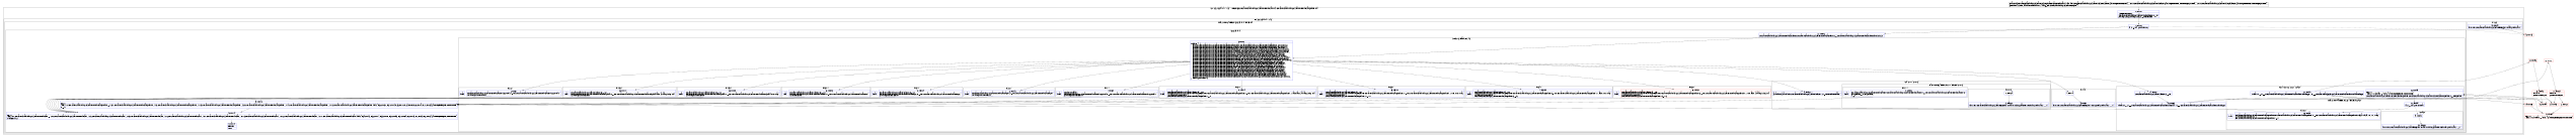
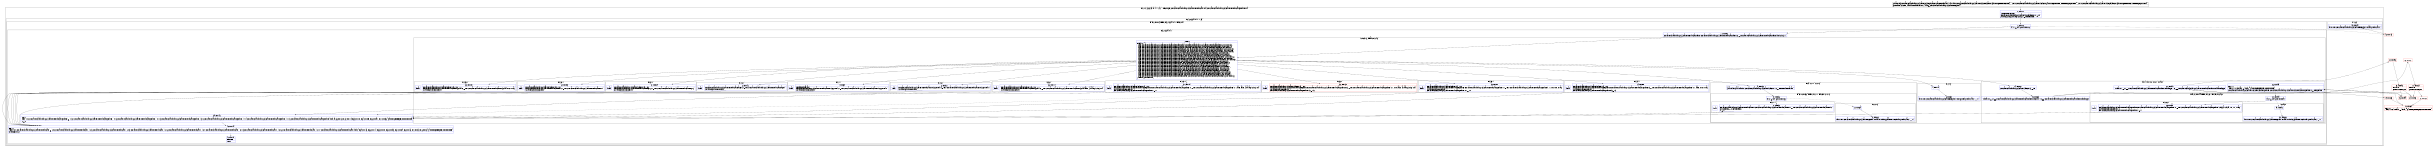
  digraph {
    node [color=blue shape=record]
    n1 [color=red label="{38\:\ 0x0130|com.caverock.androidsvg.CSSParser.Selector r3 = r20\lcom.caverock.androidsvg.CSSParser$PseudoClassAnPlusB com.caverock.androidsvg.CSSParser.PseudoClassAnPlusB r13 = new com.caverock.androidsvg.CSSParser.PseudoClassAnPlusB(0, 1, true, false, (java.lang.String) null)\lr20.addedAttributeOrPseudo()\lcom.caverock.androidsvg.CSSParser$PseudoClassAnPlusB r13 = r13\l}"]
    n2 [label="{|break\l}"]
    n3 [label="{37\:\ 0x011f|com.caverock.androidsvg.CSSParser.Selector r3 = r20\lcom.caverock.androidsvg.CSSParser$PseudoClassAnPlusB com.caverock.androidsvg.CSSParser.PseudoClassAnPlusB r7 = new com.caverock.androidsvg.CSSParser.PseudoClassAnPlusB(0, 1, false, false, (java.lang.String) null)\lr20.addedAttributeOrPseudo()\lcom.caverock.androidsvg.CSSParser$PseudoClassAnPlusB r7 = r7\l}"]
    n4 [label="{|break\l}"]
    n5 [label="{36\:\ 0x0114|com.caverock.androidsvg.CSSParser.Selector r3 = r20\lcom.caverock.androidsvg.CSSParser$PseudoClassOnlyChild r2 = new com.caverock.androidsvg.CSSParser.PseudoClassOnlyChild(false, (java.lang.String) null)\lr20.addedAttributeOrPseudo()\l}"]
    n6 [label="{|break\l}"]
    n7 [label="{35\:\ 0x0100|com.caverock.androidsvg.CSSParser.Selector r3 = r20\lcom.caverock.androidsvg.CSSParser$PseudoClassAnPlusB com.caverock.androidsvg.CSSParser.PseudoClassAnPlusB r11 = new com.caverock.androidsvg.CSSParser.PseudoClassAnPlusB(0, 1, true, true, r0.tag)\lr20.addedAttributeOrPseudo()\lcom.caverock.androidsvg.CSSParser$PseudoClassAnPlusB r11 = r11\l}"]
    n8 [label="{|break\l}"]
    n9 [label="{34\:\ 0x00ee|com.caverock.androidsvg.CSSParser.Selector r3 = r20\lcom.caverock.androidsvg.CSSParser$PseudoClassAnPlusB com.caverock.androidsvg.CSSParser.PseudoClassAnPlusB r5 = new com.caverock.androidsvg.CSSParser.PseudoClassAnPlusB(0, 1, false, true, r0.tag)\lr20.addedAttributeOrPseudo()\lcom.caverock.androidsvg.CSSParser$PseudoClassAnPlusB r5 = r5\l}"]
    n10 [label="{|break\l}"]
    n11 [label="{33\:\ 0x00e1|com.caverock.androidsvg.CSSParser.Selector r3 = r20\lcom.caverock.androidsvg.CSSParser$PseudoClassOnlyChild r2 = new com.caverock.androidsvg.CSSParser.PseudoClassOnlyChild(true, r0.tag)\lr20.addedAttributeOrPseudo()\l}"]
    n12 [label="{|break\l}"]
-   n13 [label="{32\:\ 0x00d5|com.caverock.androidsvg.CSSParser.Selector r3 = r20\lcom.caverock.androidsvg.CSSParser$PseudoClassRoot r2 = new com.caverock.androidsvg.CSSParser.PseudoClassRoot()\lr20.indeterminate()\l}"]
+   n13 [label="{32\:\ 0x00d5|com.caverock.androidsvg.CSSParser.Selector r3 = r20\lcom.caverock.androidsvg.CSSParser$PseudoClassRoot r2 = new com.caverock.androidsvg.CSSParser.PseudoClassRoot()\lr20.addedAttributeOrPseudo()\l}"]
    n14 [label="{|break\l}"]
    n15 [label="{31\:\ 0x00c9|com.caverock.androidsvg.CSSParser.Selector r3 = r20\lcom.caverock.androidsvg.CSSParser$PseudoClassEmpty r2 = new com.caverock.androidsvg.CSSParser.PseudoClassEmpty()\lr20.addedAttributeOrPseudo()\l}"]
    n16 [label="{|break\l}"]
    n17 [label="{28\:\ 0x00a1|com.caverock.androidsvg.CSSParser$PseudoClassAnPlusB com.caverock.androidsvg.CSSParser.PseudoClassAnPlusB r7 = new com.caverock.androidsvg.CSSParser.PseudoClassAnPlusB(r2.f83a, r2.f84b, r10, r11, r0.tag)\lr20.addedAttributeOrPseudo()\lcom.caverock.androidsvg.CSSParser$PseudoClassAnPlusB r7 = r7\l}"]
    n18 [label="{|break\l}"]
    n19 [label="{29\:\ 0x00b2}"]
    n20 [label="{30\:\ 0x00c8|throw new com.caverock.androidsvg.CSSParseException(\"Invalid or missing parameter section for pseudo class: \" + r1)\l}"]
    n21 [label="{27\:\ 0x009f|if (r2 != null) goto L_0x00a1\l}"]
    n22 [label="{14\:\ 0x0081|com.caverock.androidsvg.CSSParser.Selector r3 = r20\l}"]
    n23 [label="{15\:\ 0x0085|boolean r10 = r2 == com.caverock.androidsvg.CSSParser.PseudoClassIdents.nth_child \|\| r2 == com.caverock.androidsvg.CSSParser.PseudoClassIdents.nth_of_type\l}"]
    n24 [label="{21\:\ 0x0091|boolean r11 = r2 == com.caverock.androidsvg.CSSParser.PseudoClassIdents.nth_of_type \|\| r2 == com.caverock.androidsvg.CSSParser.PseudoClassIdents.nth_last_of_type\l}"]
    n25 [label="{26\:\ 0x009b|PHI: r11 \l  PHI: (r11v2 boolean) =  binds: [] A[DONT_GENERATE, DONT_INLINE]\l|com.caverock.androidsvg.CSSParser$CSSTextScanner$AnPlusB com.caverock.androidsvg.CSSParser.CSSTextScanner.AnPlusB r2 = nextAnPlusB()\l}"]
    n26 [label="{11\:\ 0x0058|com.caverock.androidsvg.CSSParser$PseudoClassNot com.caverock.androidsvg.CSSParser.PseudoClassNot r1 = new com.caverock.androidsvg.CSSParser.PseudoClassNot(r2)\lr20.specificity = r1.getSpecificity()\lr1 = r1\l}"]
    n27 [label="{|break\l}"]
    n28 [label="{12\:\ 0x006a}"]
    n29 [label="{13\:\ 0x0080|throw new com.caverock.androidsvg.CSSParseException(\"Invalid or missing parameter section for pseudo class: \" + r1)\l}"]
+   n30 [label="{10\:\ 0x0056|if (r2 != null) goto L_0x0058\l}"]
    n31 [label="{9\:\ 0x0052|java.util.List java.util.List\<com.caverock.androidsvg.CSSParser.Selector\> r2 = nextPseudoNotParam()\l}"]
    n32 [label="{8\:\ 0x0048|com.caverock.androidsvg.CSSParser$PseudoClassTarget r2 = new com.caverock.androidsvg.CSSParser.PseudoClassTarget()\lr20.addedAttributeOrPseudo()\l}"]
    n33 [label="{|break\l}"]
    n34 [label="{7\:\ 0x003b|nextIdentListParam()\lcom.caverock.androidsvg.CSSParser$PseudoClassNotSupported r2 = new com.caverock.androidsvg.CSSParser.PseudoClassNotSupported(r1)\lr20.addedAttributeOrPseudo()\l}"]
    n35 [label="{|break\l}"]
    n36 [label="{6\:\ 0x0031|com.caverock.androidsvg.CSSParser$PseudoClassNotSupported r2 = new com.caverock.androidsvg.CSSParser.PseudoClassNotSupported(r1)\lr20.addedAttributeOrPseudo()\l}"]
    n37 [label="{|break\l}"]
    n38 [label="{4\:\ 0x001a}"]
    n39 [label="{5\:\ 0x0030|throw new com.caverock.androidsvg.CSSParseException(\"Unsupported pseudo class: \" + r1)\l}"]
    n40 [label="{3\:\ 0x0017|switch(r2) \{\l    case com.caverock.androidsvg.CSSParser.PseudoClassIdents.first_child :com.caverock.androidsvg.CSSParser$PseudoClassIdents: goto L_0x0130;\l    case com.caverock.androidsvg.CSSParser.PseudoClassIdents.last_child :com.caverock.androidsvg.CSSParser$PseudoClassIdents: goto L_0x011f;\l    case com.caverock.androidsvg.CSSParser.PseudoClassIdents.only_child :com.caverock.androidsvg.CSSParser$PseudoClassIdents: goto L_0x0114;\l    case com.caverock.androidsvg.CSSParser.PseudoClassIdents.first_of_type :com.caverock.androidsvg.CSSParser$PseudoClassIdents: goto L_0x0100;\l    case com.caverock.androidsvg.CSSParser.PseudoClassIdents.last_of_type :com.caverock.androidsvg.CSSParser$PseudoClassIdents: goto L_0x00ee;\l    case com.caverock.androidsvg.CSSParser.PseudoClassIdents.only_of_type :com.caverock.androidsvg.CSSParser$PseudoClassIdents: goto L_0x00e1;\l    case com.caverock.androidsvg.CSSParser.PseudoClassIdents.root :com.caverock.androidsvg.CSSParser$PseudoClassIdents: goto L_0x00d5;\l    case com.caverock.androidsvg.CSSParser.PseudoClassIdents.empty :com.caverock.androidsvg.CSSParser$PseudoClassIdents: goto L_0x00c9;\l    case com.caverock.androidsvg.CSSParser.PseudoClassIdents.nth_child :com.caverock.androidsvg.CSSParser$PseudoClassIdents: goto L_0x0081;\l    case com.caverock.androidsvg.CSSParser.PseudoClassIdents.nth_last_child :com.caverock.androidsvg.CSSParser$PseudoClassIdents: goto L_0x0081;\l    case com.caverock.androidsvg.CSSParser.PseudoClassIdents.nth_of_type :com.caverock.androidsvg.CSSParser$PseudoClassIdents: goto L_0x0081;\l    case com.caverock.androidsvg.CSSParser.PseudoClassIdents.nth_last_of_type :com.caverock.androidsvg.CSSParser$PseudoClassIdents: goto L_0x0081;\l    case com.caverock.androidsvg.CSSParser.PseudoClassIdents.not :com.caverock.androidsvg.CSSParser$PseudoClassIdents: goto L_0x0052;\l    case com.caverock.androidsvg.CSSParser.PseudoClassIdents.target :com.caverock.androidsvg.CSSParser$PseudoClassIdents: goto L_0x0048;\l    case com.caverock.androidsvg.CSSParser.PseudoClassIdents.lang :com.caverock.androidsvg.CSSParser$PseudoClassIdents: goto L_0x003b;\l    case com.caverock.androidsvg.CSSParser.PseudoClassIdents.link :com.caverock.androidsvg.CSSParser$PseudoClassIdents: goto L_0x0031;\l    case com.caverock.androidsvg.CSSParser.PseudoClassIdents.visited :com.caverock.androidsvg.CSSParser$PseudoClassIdents: goto L_0x0031;\l    case com.caverock.androidsvg.CSSParser.PseudoClassIdents.hover :com.caverock.androidsvg.CSSParser$PseudoClassIdents: goto L_0x0031;\l    case com.caverock.androidsvg.CSSParser.PseudoClassIdents.active :com.caverock.androidsvg.CSSParser$PseudoClassIdents: goto L_0x0031;\l    case com.caverock.androidsvg.CSSParser.PseudoClassIdents.focus :com.caverock.androidsvg.CSSParser$PseudoClassIdents: goto L_0x0031;\l    case com.caverock.androidsvg.CSSParser.PseudoClassIdents.enabled :com.caverock.androidsvg.CSSParser$PseudoClassIdents: goto L_0x0031;\l    case com.caverock.androidsvg.CSSParser.PseudoClassIdents.disabled :com.caverock.androidsvg.CSSParser$PseudoClassIdents: goto L_0x0031;\l    case com.caverock.androidsvg.CSSParser.PseudoClassIdents.checked :com.caverock.androidsvg.CSSParser$PseudoClassIdents: goto L_0x0031;\l    case com.caverock.androidsvg.CSSParser.PseudoClassIdents.indeterminate :com.caverock.androidsvg.CSSParser$PseudoClassIdents: goto L_0x0031;\l    default: goto L_0x001a;\l\}\l}"]
    n41 [label="{2\:\ 0x0008|com.caverock.androidsvg.CSSParser$PseudoClassIdents com.caverock.androidsvg.CSSParser.PseudoClassIdents r2 = com.caverock.androidsvg.CSSParser.PseudoClassIdents.fromString(r1)\l}"]
    n42 [label="{39\:\ 0x0143|PHI: r1 \l  PHI: (r1v2 com.caverock.androidsvg.CSSParser$PseudoClassAnPlusB) = (r13v1 com.caverock.androidsvg.CSSParser$PseudoClassAnPlusB), (r7v3 com.caverock.androidsvg.CSSParser$PseudoClassAnPlusB), (r11v5 com.caverock.androidsvg.CSSParser$PseudoClassAnPlusB), (r5v2 com.caverock.androidsvg.CSSParser$PseudoClassAnPlusB), (r7v4 com.caverock.androidsvg.CSSParser$PseudoClassAnPlusB), (r1v13 com.caverock.androidsvg.CSSParser$PseudoClassAnPlusB) binds: [B:38:0x0130, B:37:0x011f, B:35:0x0100, B:34:0x00ee, B:28:0x00a1, B:11:0x0058] A[DONT_GENERATE, DONT_INLINE]\l|r2 = r1\l}"]
    n43 [label="{40\:\ 0x0144|PHI: r2 \l  PHI: (r2v1 com.caverock.androidsvg.CSSParser$PseudoClass) = (r2v2 com.caverock.androidsvg.CSSParser$PseudoClass), (r2v3 com.caverock.androidsvg.CSSParser$PseudoClass), (r2v5 com.caverock.androidsvg.CSSParser$PseudoClass), (r2v6 com.caverock.androidsvg.CSSParser$PseudoClass), (r2v7 com.caverock.androidsvg.CSSParser$PseudoClass), (r2v15 com.caverock.androidsvg.CSSParser$PseudoClass), (r2v16 com.caverock.androidsvg.CSSParser$PseudoClass), (r2v17 com.caverock.androidsvg.CSSParser$PseudoClass) binds: [B:39:0x0143, B:36:0x0114, B:33:0x00e1, B:32:0x00d5, B:31:0x00c9, B:8:0x0048, B:7:0x003b, B:6:0x0031] A[DONT_GENERATE, DONT_INLINE]\l|r0.addPseudo(r2)\l}"]
    n44 [label="{41\:\ 0x0147|RETURN\l|return\l}"]
    n45 [label="{1\:\ 0x0006|if (r1 != null) goto L_0x0008\l}"]
    n46 [label="{43\:\ 0x014f|throw new com.caverock.androidsvg.CSSParseException(\"Invalid pseudo class\")\l}"]
    n47 [label="{0\:\ 0x0000|MTH_ENTER_BLOCK\l|com.caverock.androidsvg.CSSParser.SimpleSelector r0 = r21\ljava.lang.String java.lang.String r1 = nextIdentifier()\l}"]
    n48 [color=red label="{16\:\ 0x0087}"]
    n49 [color=red label="{19\:\ 0x008e}"]
    n50 [color=red label="{22\:\ 0x0093}"]
    n51 [color=red label="{25\:\ 0x009a}"]
    n52 [color=red label="{42\:\ 0x0148}"]
    n53 [color=red label="{17\:\ 0x0089|REMOVE\lADDED_TO_REGION\l}"]
    n54 [color=red label="{20\:\ 0x008f|PHI: r10 \l  PHI: (r10v2 boolean) =  binds: [] A[DONT_GENERATE, DONT_INLINE]\l}"]
    n55 [color=red label="{23\:\ 0x0095|REMOVE\lADDED_TO_REGION\l}"]
    n56 [color=red label="{18\:\ 0x008c}"]
    n57 [color=red label="{24\:\ 0x0098}"]
    n58 [label="{private void com.caverock.androidsvg.CSSParser.CSSTextScanner.parsePseudoClass((r19v0 'this' com.caverock.androidsvg.CSSParser$CSSTextScanner A[IMMUTABLE_TYPE, THIS]), (r20v0 com.caverock.androidsvg.CSSParser$Selector A[IMMUTABLE_TYPE, METHOD_ARGUMENT]), (r21v0 com.caverock.androidsvg.CSSParser$SimpleSelector A[IMMUTABLE_TYPE, METHOD_ARGUMENT]))  | Annotation[SYSTEM, dalvik.annotation.Throws, \{value=[com.caverock.androidsvg.CSSParseException]\}]\l}" color=""]
    subgraph cluster_1 {
      label="R(2:0|(2:(5:2|3|39|40|41)|(1:43))) | DECL_VAR: com.caverock.androidsvg.CSSParser$PseudoClass null, com.caverock.androidsvg.CSSParser$PseudoClassAnPlusB null\l"
      n47
      subgraph cluster_2 {
        label="R(2:(5:2|3|39|40|41)|(1:43))"
        subgraph cluster_3 {
          label="IF [B:1:0x0006] THEN: R(5:2|3|39|40|41) ELSE: null"
          n45
          subgraph cluster_4 {
            label="R(5:2|3|39|40|41)"
            n41
            n42
            n43
            n44
            subgraph cluster_5 {
              label="Switch: 13, default: R(2:4|5)"
              n40
              subgraph cluster_6 {
                label="R(2:38|1)"
                n1
                n2
              }
              subgraph cluster_7 {
                label="R(2:37|1)"
                n3
                n4
              }
              subgraph cluster_8 {
                label="R(2:36|1)"
                n5
                n6
              }
              subgraph cluster_9 {
                label="R(2:35|1)"
                n7
                n8
              }
              subgraph cluster_10 {
                label="R(2:34|1)"
                n9
                n10
              }
              subgraph cluster_11 {
                label="R(2:33|1)"
                n11
                n12
              }
              subgraph cluster_12 {
                label="R(2:32|1)"
                n13
                n14
              }
              subgraph cluster_13 {
                label="R(2:31|1)"
                n15
                n16
              }
              subgraph cluster_14 {
                label="R(5:14|15|21|26|(2:28|1)(2:29|30))"
                n22
                n23
                n24
                n25
                subgraph cluster_15 {
                  label="IF [B:27:0x009f] THEN: R(2:28|1) ELSE: R(2:29|30)"
                  n21
                  subgraph cluster_16 {
                    label="R(2:28|1)"
                    n17
                    n18
                  }
                  subgraph cluster_17 {
                    label="R(2:29|30)"
                    n19
                    n20
                  }
                }
              }
              subgraph cluster_18 {
                label="R(2:9|(2:11|1)(2:12|13))"
                n31
                subgraph cluster_19 {
                  label="IF [B:10:0x0056] THEN: R(2:11|1) ELSE: R(2:12|13)"
+                 n30
                  subgraph cluster_20 {
                    label="R(2:11|1)"
                    n26
                    n27
                  }
                  subgraph cluster_21 {
                    label="R(2:12|13)"
                    n28
                    n29
                  }
                }
              }
              subgraph cluster_22 {
                label="R(2:8|1)"
                n32
                n33
              }
              subgraph cluster_23 {
                label="R(2:7|1)"
                n34
                n35
              }
              subgraph cluster_24 {
                label="R(2:6|1)"
                n36
                n37
              }
              subgraph cluster_25 {
                label="R(2:4|5)"
                n38
                n39
              }
            }
          }
        }
        subgraph cluster_26 {
          label="R(1:63)"
          n46
        }
      }
    }
    n1 -> n42 [style=dashed]
    n3 -> n42
    n5 -> n43
    n7 -> n42
    n9 -> n42
    n11 -> n43
    n13 -> n43
    n15 -> n43
    n17 -> n42
    n19 -> n20
    n21 -> n17
    n21 -> n19 [style=dashed]
    n22 -> n23
    n23 -> n48
    n23 -> n49
    n24 -> n50
    n24 -> n51
    n25 -> n21
    n26 -> n42
    n28 -> n29
+   n30 -> n26
+   n30 -> n28 [style=dashed]
+   n31 -> n30
    n32 -> n43
    n34 -> n43
    n36 -> n43
    n38 -> n39
    n40 -> n1
    n40 -> n3
    n40 -> n5
    n40 -> n7
    n40 -> n9
    n40 -> n11
    n40 -> n13
    n40 -> n15
    n40 -> n22
    n40 -> n31
    n40 -> n32
    n40 -> n34
    n40 -> n36
    n40 -> n38
    n41 -> n40
    n42 -> n43
    n43 -> n44
    n45 -> n41
    n45 -> n52 [style=dashed]
    n47 -> n45
    n48 -> n53
    n49 -> n54
    n50 -> n55
    n51 -> n25
    n52 -> n46
    n53 -> n56
    n53 -> n57
    n54 -> n24
    n55 -> n51
    n55 -> n57
    n56 -> n54
    n57 -> n25
    n58 -> n47
  }
